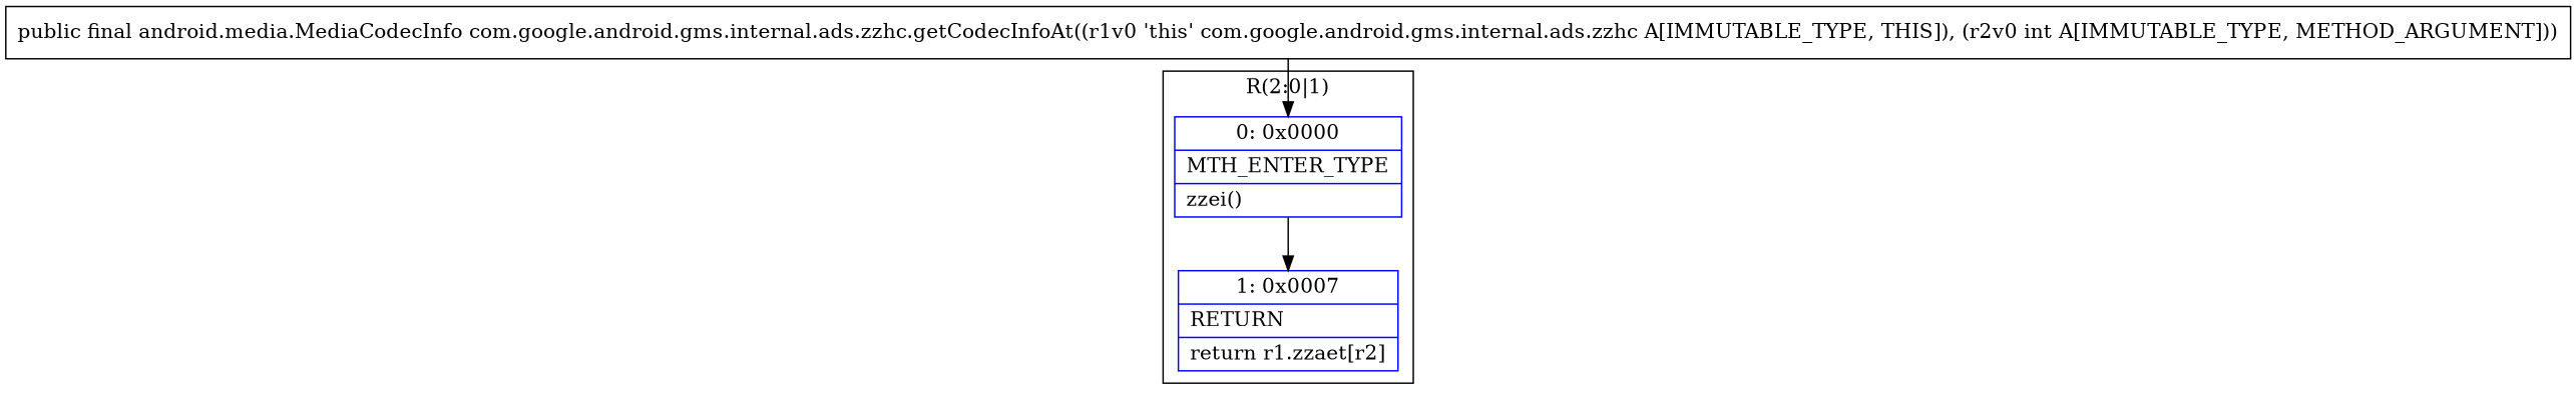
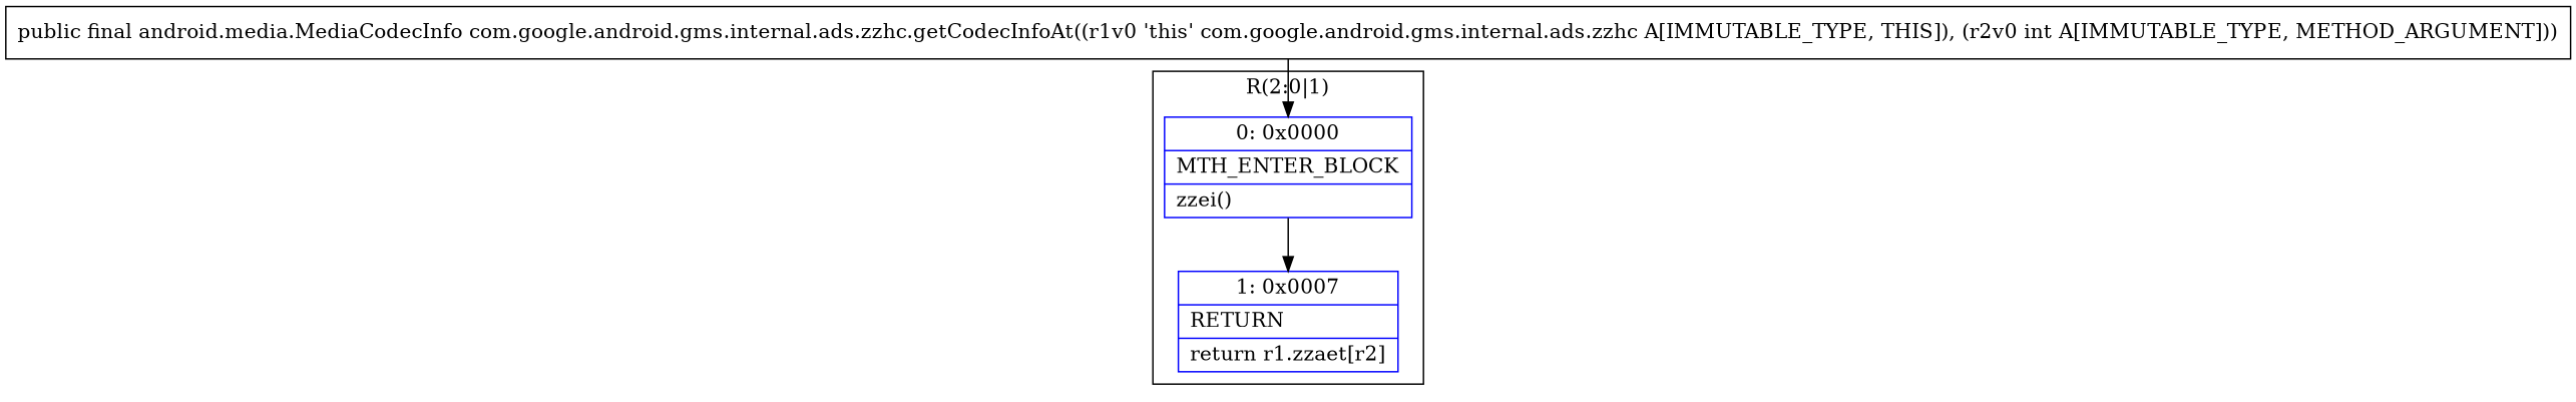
  digraph {
    node [color=blue shape=record]
-   n1 [label="{0\:\ 0x0000|MTH_ENTER_TYPE\l|zzei()\l}"]
+   n1 [label="{0\:\ 0x0000|MTH_ENTER_BLOCK\l|zzei()\l}"]
    n2 [label="{1\:\ 0x0007|RETURN\l|return r1.zzaet[r2]\l}"]
    n3 [label="{public final android.media.MediaCodecInfo com.google.android.gms.internal.ads.zzhc.getCodecInfoAt((r1v0 'this' com.google.android.gms.internal.ads.zzhc A[IMMUTABLE_TYPE, THIS]), (r2v0 int A[IMMUTABLE_TYPE, METHOD_ARGUMENT])) }" color=""]
    subgraph cluster_1 {
      label="R(2:0|1)"
      n1
      n2
    }
    n1 -> n2
    n3 -> n1
  }
